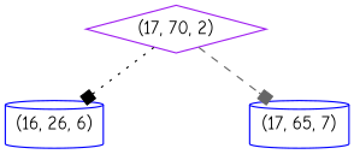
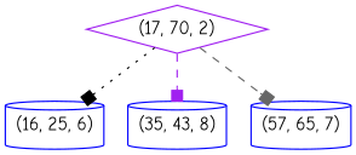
  digraph {
    fontname="Comic Neue"
    node [color=blue fontname="Comic Neue" shape=cylinder]
    edge [arrowhead=box fontname="Comic Neue" style=dashed]
    n1 [color=purple label="(17, 70, 2)" shape=diamond]
-   "(16, 26, 6)"
-   "(57, 65, 7)" [label="(17, 65, 7)"]
+   "(16, 26, 6)" [label="(16, 25, 6)"]
+   "(35, 43, 8)"
+   "(57, 65, 7)"
    n1 -> "(16, 26, 6)" [color=black style=dotted]
+   n1 -> "(35, 43, 8)" [color=purple]
    n1 -> "(57, 65, 7)" [color=gray40]
  }
